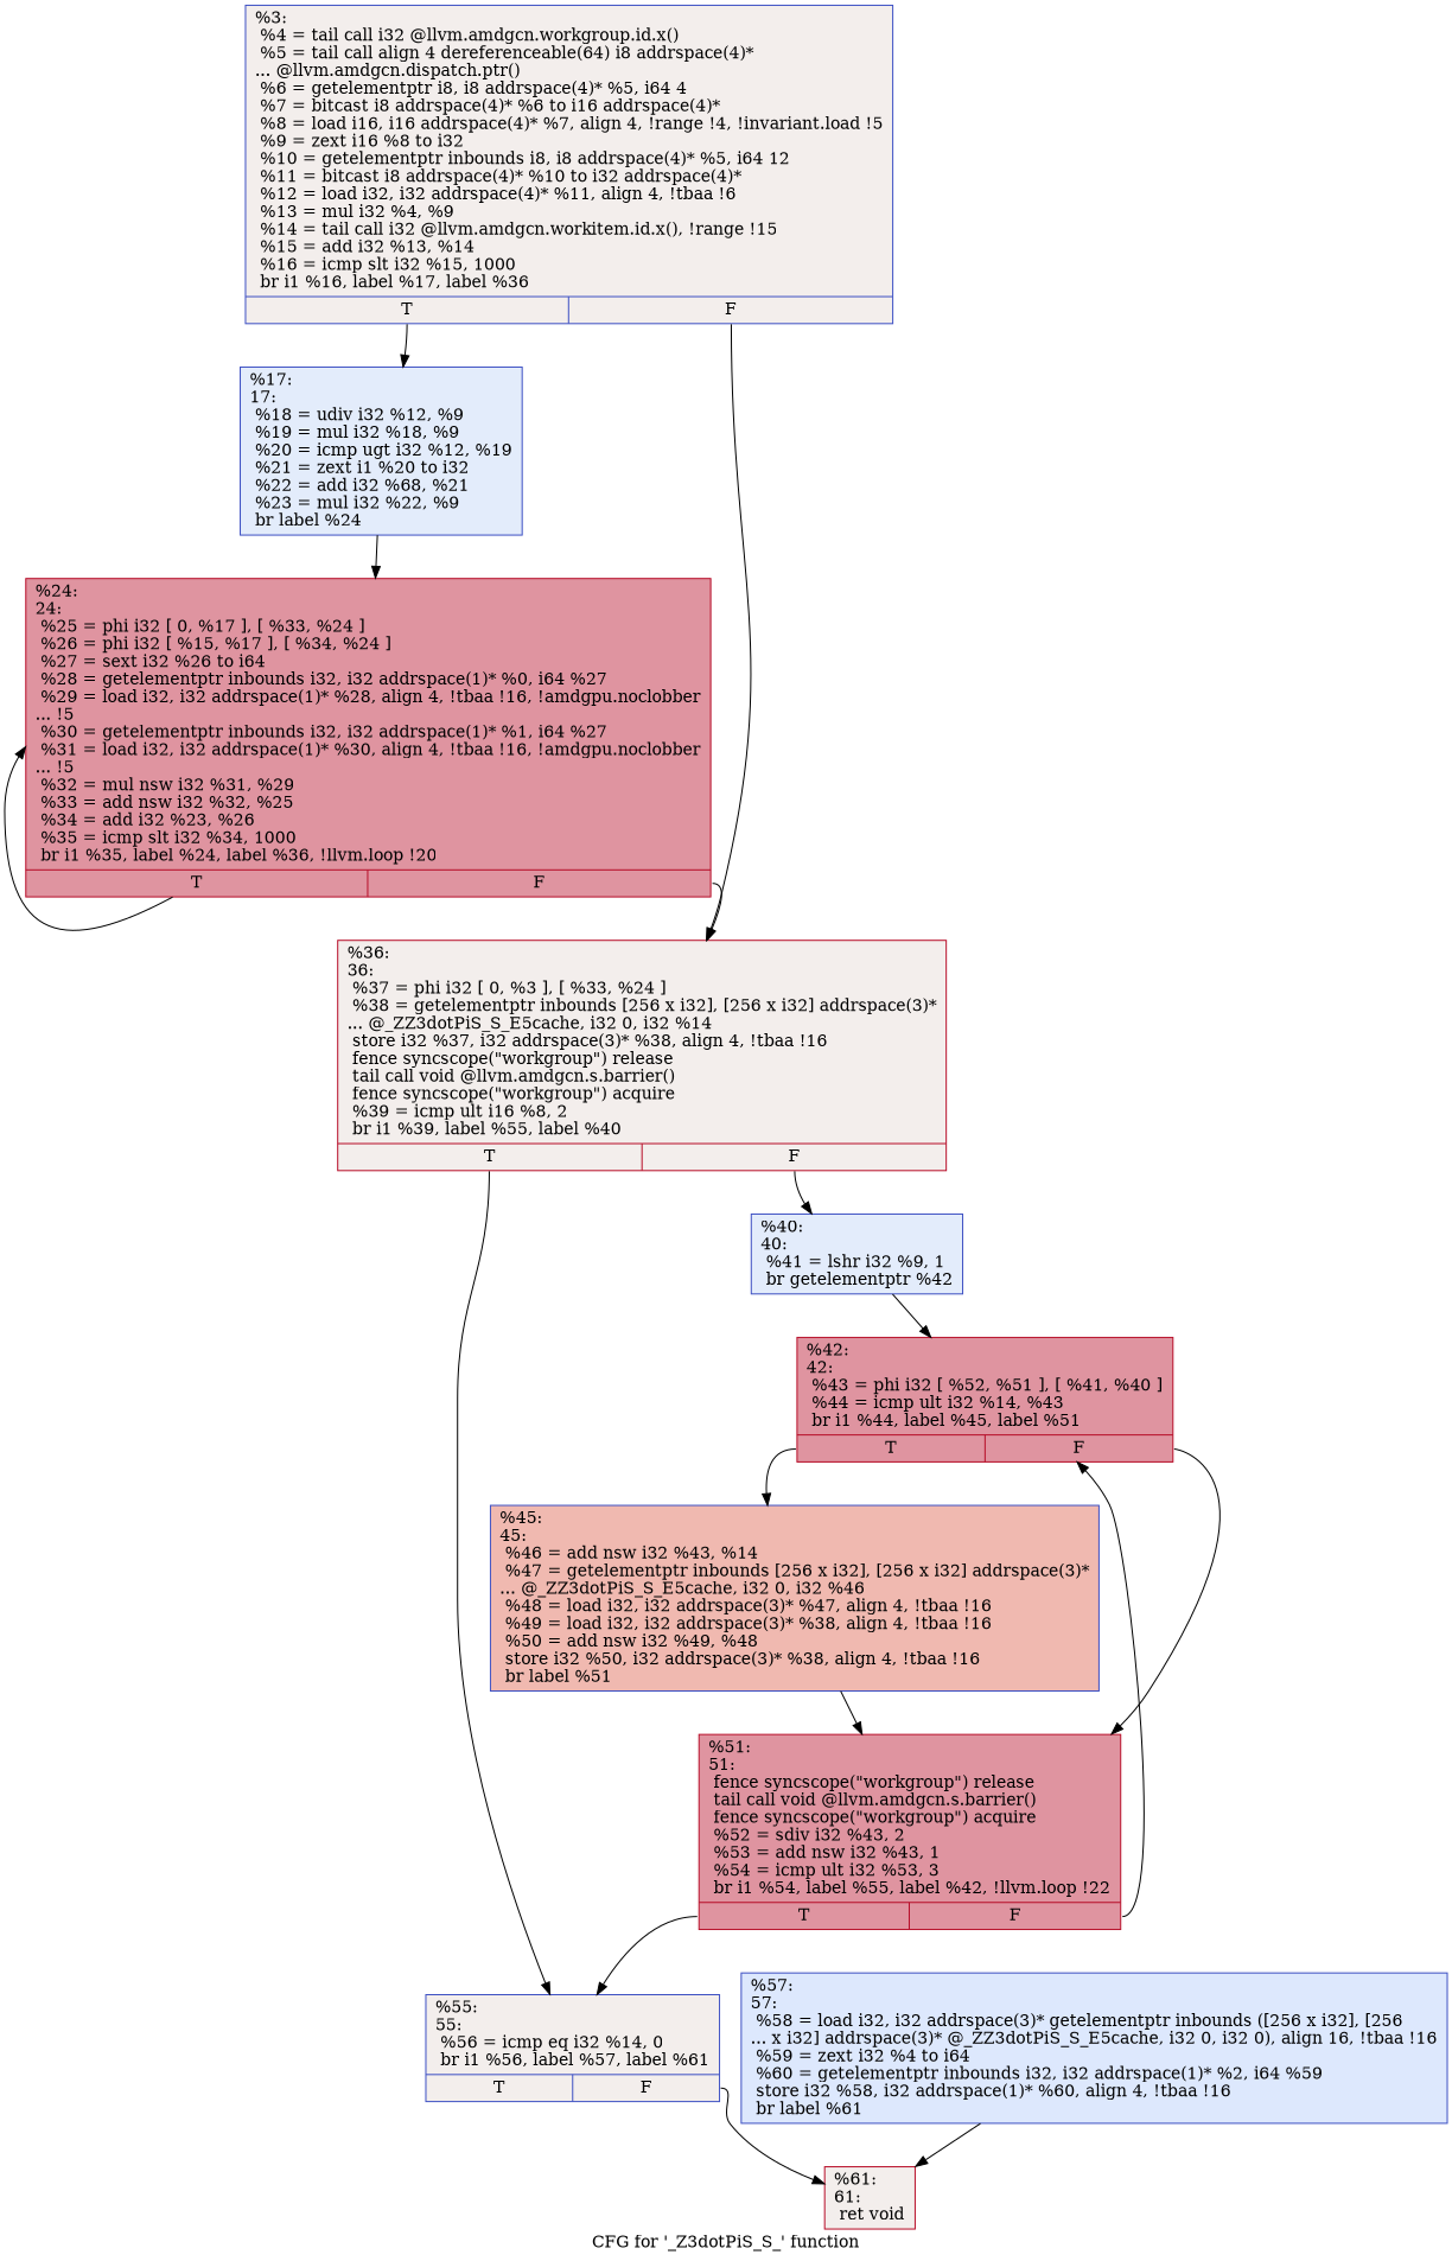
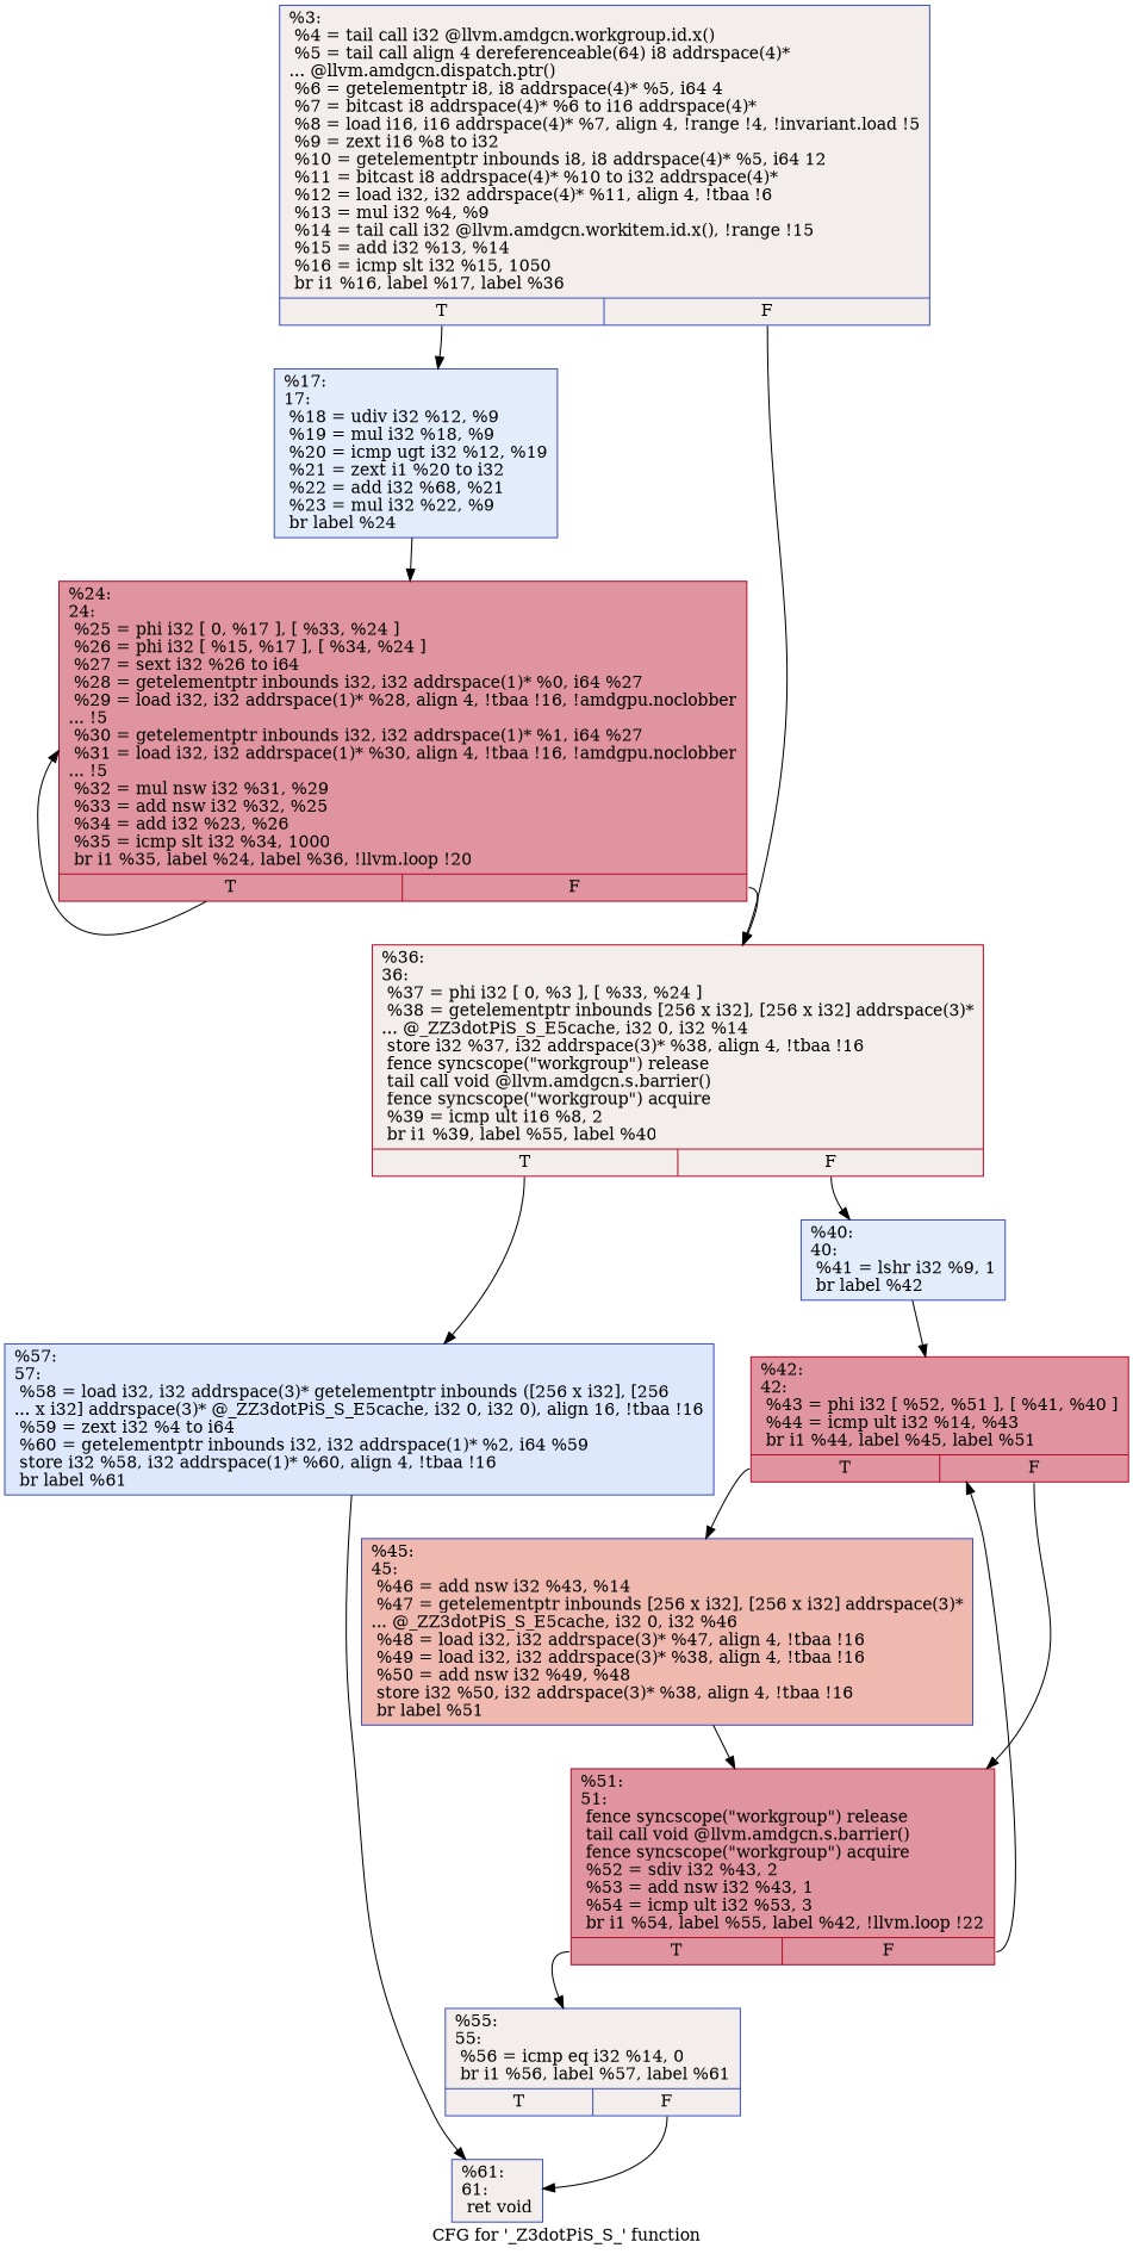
  digraph {
    label="CFG for '_Z3dotPiS_S_' function"
    node [color="#3d50c3ff" fillcolor="#e3d9d370" shape=record style=filled]
    edge [tailport=s0]
-   n1 [label="{%3:\l  %4 = tail call i32 @llvm.amdgcn.workgroup.id.x()\l  %5 = tail call align 4 dereferenceable(64) i8 addrspace(4)*\l... @llvm.amdgcn.dispatch.ptr()\l  %6 = getelementptr i8, i8 addrspace(4)* %5, i64 4\l  %7 = bitcast i8 addrspace(4)* %6 to i16 addrspace(4)*\l  %8 = load i16, i16 addrspace(4)* %7, align 4, !range !4, !invariant.load !5\l  %9 = zext i16 %8 to i32\l  %10 = getelementptr inbounds i8, i8 addrspace(4)* %5, i64 12\l  %11 = bitcast i8 addrspace(4)* %10 to i32 addrspace(4)*\l  %12 = load i32, i32 addrspace(4)* %11, align 4, !tbaa !6\l  %13 = mul i32 %4, %9\l  %14 = tail call i32 @llvm.amdgcn.workitem.id.x(), !range !15\l  %15 = add i32 %13, %14\l  %16 = icmp slt i32 %15, 1000\l  br i1 %16, label %17, label %36\l|{<s0>T|<s1>F}}"]
+   n1 [label="{%3:\l  %4 = tail call i32 @llvm.amdgcn.workgroup.id.x()\l  %5 = tail call align 4 dereferenceable(64) i8 addrspace(4)*\l... @llvm.amdgcn.dispatch.ptr()\l  %6 = getelementptr i8, i8 addrspace(4)* %5, i64 4\l  %7 = bitcast i8 addrspace(4)* %6 to i16 addrspace(4)*\l  %8 = load i16, i16 addrspace(4)* %7, align 4, !range !4, !invariant.load !5\l  %9 = zext i16 %8 to i32\l  %10 = getelementptr inbounds i8, i8 addrspace(4)* %5, i64 12\l  %11 = bitcast i8 addrspace(4)* %10 to i32 addrspace(4)*\l  %12 = load i32, i32 addrspace(4)* %11, align 4, !tbaa !6\l  %13 = mul i32 %4, %9\l  %14 = tail call i32 @llvm.amdgcn.workitem.id.x(), !range !15\l  %15 = add i32 %13, %14\l  %16 = icmp slt i32 %15, 1050\l  br i1 %16, label %17, label %36\l|{<s0>T|<s1>F}}"]
    n2 [fillcolor="#bfd3f670" label="{%17:\l17:                                               \l  %18 = udiv i32 %12, %9\l  %19 = mul i32 %18, %9\l  %20 = icmp ugt i32 %12, %19\l  %21 = zext i1 %20 to i32\l  %22 = add i32 %68, %21\l  %23 = mul i32 %22, %9\l  br label %24\l}"]
    n3 [color="#b70d28ff" label="{%36:\l36:                                               \l  %37 = phi i32 [ 0, %3 ], [ %33, %24 ]\l  %38 = getelementptr inbounds [256 x i32], [256 x i32] addrspace(3)*\l... @_ZZ3dotPiS_S_E5cache, i32 0, i32 %14\l  store i32 %37, i32 addrspace(3)* %38, align 4, !tbaa !16\l  fence syncscope(\"workgroup\") release\l  tail call void @llvm.amdgcn.s.barrier()\l  fence syncscope(\"workgroup\") acquire\l  %39 = icmp ult i16 %8, 2\l  br i1 %39, label %55, label %40\l|{<s0>T|<s1>F}}"]
    n4 [color="#b70d28ff" fillcolor="#b70d2870" label="{%24:\l24:                                               \l  %25 = phi i32 [ 0, %17 ], [ %33, %24 ]\l  %26 = phi i32 [ %15, %17 ], [ %34, %24 ]\l  %27 = sext i32 %26 to i64\l  %28 = getelementptr inbounds i32, i32 addrspace(1)* %0, i64 %27\l  %29 = load i32, i32 addrspace(1)* %28, align 4, !tbaa !16, !amdgpu.noclobber\l... !5\l  %30 = getelementptr inbounds i32, i32 addrspace(1)* %1, i64 %27\l  %31 = load i32, i32 addrspace(1)* %30, align 4, !tbaa !16, !amdgpu.noclobber\l... !5\l  %32 = mul nsw i32 %31, %29\l  %33 = add nsw i32 %32, %25\l  %34 = add i32 %23, %26\l  %35 = icmp slt i32 %34, 1000\l  br i1 %35, label %24, label %36, !llvm.loop !20\l|{<s0>T|<s1>F}}"]
    n5 [label="{%55:\l55:                                               \l  %56 = icmp eq i32 %14, 0\l  br i1 %56, label %57, label %61\l|{<s0>T|<s1>F}}"]
-   n6 [fillcolor="#bfd3f670" label="{%40:\l40:                                               \l  %41 = lshr i32 %9, 1\l  br getelementptr %42\l}"]
-   n7 [color="#b70d28ff" label="{%61:\l61:                                               \l  ret void\l}"]
+   n6 [fillcolor="#bfd3f670" label="{%40:\l40:                                               \l  %41 = lshr i32 %9, 1\l  br label %42\l}"]
+   n7 [label="{%61:\l61:                                               \l  ret void\l}"]
    n8 [color="#b70d28ff" fillcolor="#b70d2870" label="{%42:\l42:                                               \l  %43 = phi i32 [ %52, %51 ], [ %41, %40 ]\l  %44 = icmp ult i32 %14, %43\l  br i1 %44, label %45, label %51\l|{<s0>T|<s1>F}}"]
    n9 [fillcolor="#b2ccfb70" label="{%57:\l57:                                               \l  %58 = load i32, i32 addrspace(3)* getelementptr inbounds ([256 x i32], [256\l... x i32] addrspace(3)* @_ZZ3dotPiS_S_E5cache, i32 0, i32 0), align 16, !tbaa !16\l  %59 = zext i32 %4 to i64\l  %60 = getelementptr inbounds i32, i32 addrspace(1)* %2, i64 %59\l  store i32 %58, i32 addrspace(1)* %60, align 4, !tbaa !16\l  br label %61\l}"]
    n10 [fillcolor="#de614d70" label="{%45:\l45:                                               \l  %46 = add nsw i32 %43, %14\l  %47 = getelementptr inbounds [256 x i32], [256 x i32] addrspace(3)*\l... @_ZZ3dotPiS_S_E5cache, i32 0, i32 %46\l  %48 = load i32, i32 addrspace(3)* %47, align 4, !tbaa !16\l  %49 = load i32, i32 addrspace(3)* %38, align 4, !tbaa !16\l  %50 = add nsw i32 %49, %48\l  store i32 %50, i32 addrspace(3)* %38, align 4, !tbaa !16\l  br label %51\l}"]
    n11 [color="#b70d28ff" fillcolor="#b70d2870" label="{%51:\l51:                                               \l  fence syncscope(\"workgroup\") release\l  tail call void @llvm.amdgcn.s.barrier()\l  fence syncscope(\"workgroup\") acquire\l  %52 = sdiv i32 %43, 2\l  %53 = add nsw i32 %43, 1\l  %54 = icmp ult i32 %53, 3\l  br i1 %54, label %55, label %42, !llvm.loop !22\l|{<s0>T|<s1>F}}"]
    n1 -> n2
    n1 -> n3 [tailport=s1]
    n2 -> n4
-   n3 -> n5
+   n3 -> n9
    n3 -> n6 [tailport=s1]
    n4 -> n3 [tailport=s1]
    n4 -> n4
    n5 -> n7 [tailport=s1]
    n6 -> n8
    n8 -> n10
    n8 -> n11 [tailport=s1]
    n9 -> n7
    n10 -> n11
    n11 -> n5
    n11 -> n8 [tailport=s1]
  }
